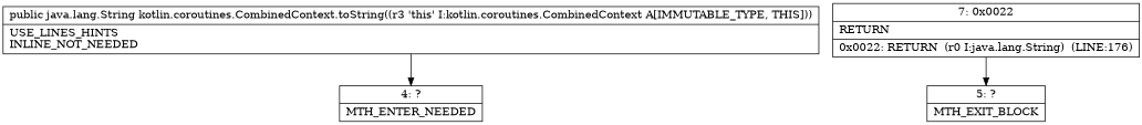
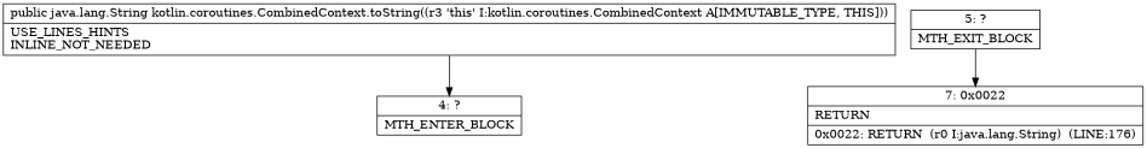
  digraph {
    node [shape=record]
-   n1 [label="{4\:\ ?|MTH_ENTER_NEEDED\l}"]
+   n1 [label="{4\:\ ?|MTH_ENTER_BLOCK\l}"]
    n2 [label="{7\:\ 0x0022|RETURN\l|0x0022: RETURN  (r0 I:java.lang.String)  (LINE:176)\l}"]
    n3 [label="{5\:\ ?|MTH_EXIT_BLOCK\l}"]
    n4 [label="{public java.lang.String kotlin.coroutines.CombinedContext.toString((r3 'this' I:kotlin.coroutines.CombinedContext A[IMMUTABLE_TYPE, THIS]))  | USE_LINES_HINTS\lINLINE_NOT_NEEDED\l}"]
-   n2 -> n3
+   n3 -> n2
    n4 -> n1
  }
